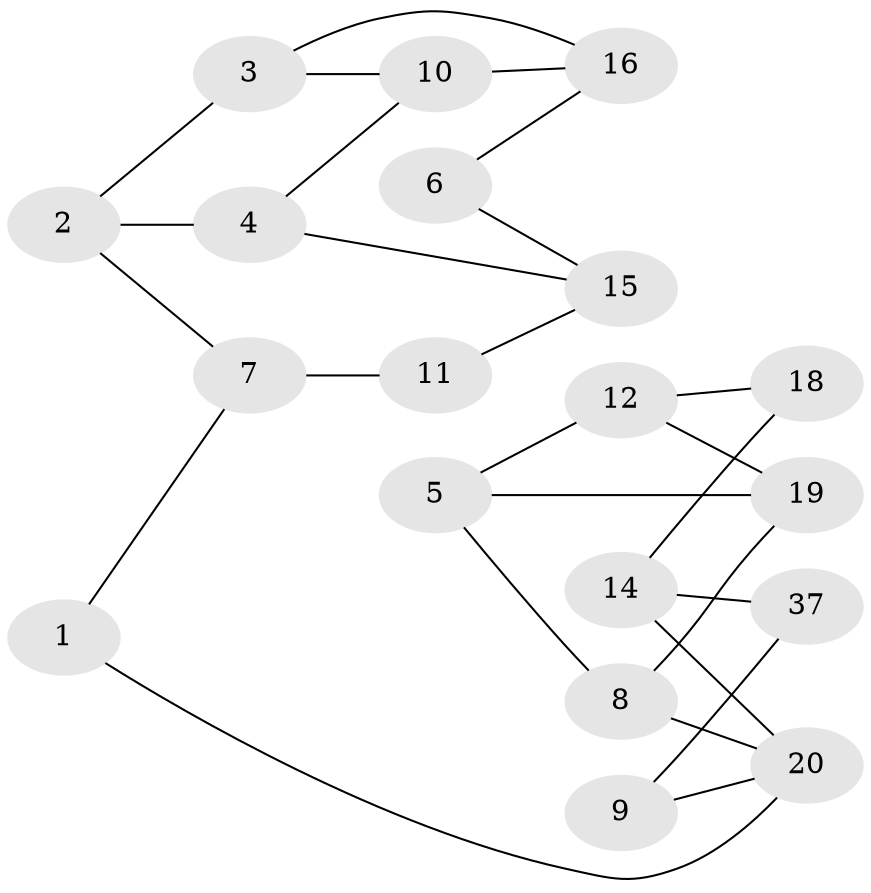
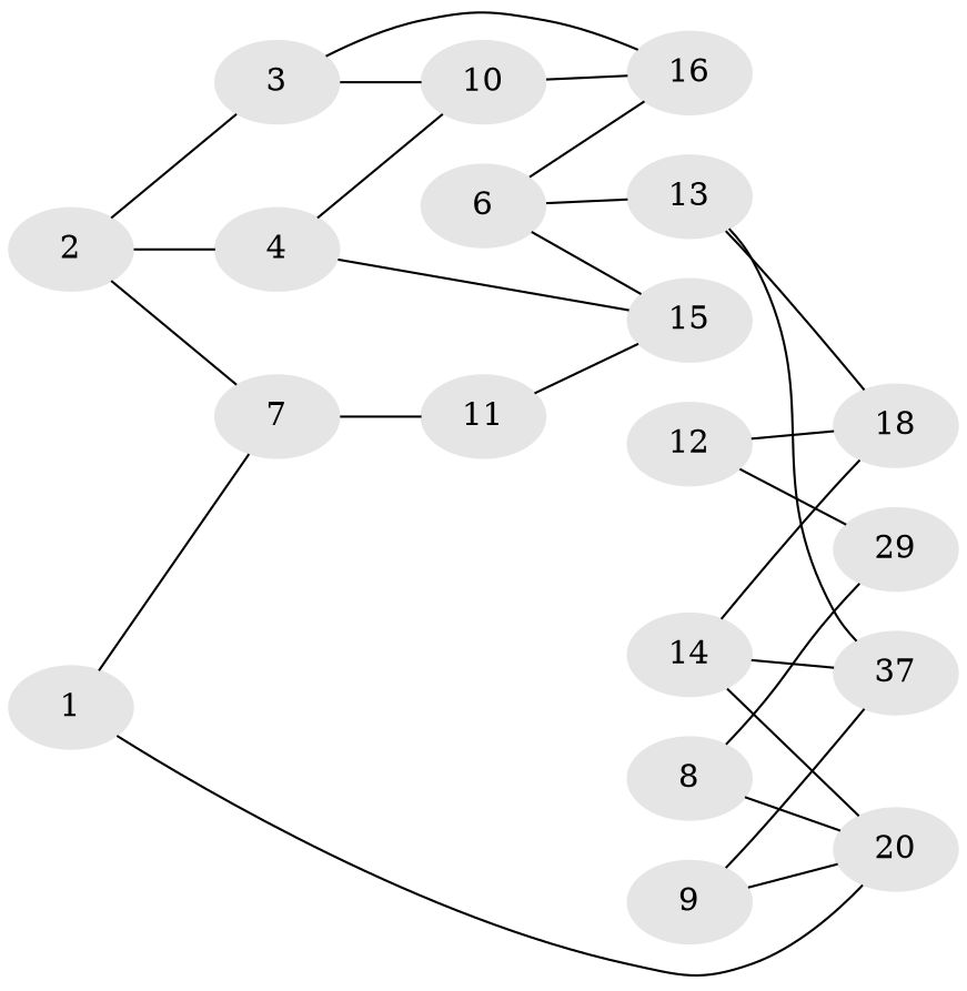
  graph {
    rankdir=LR
    node [color=gray90 style=filled]
    1
    7
    20
    11
    15
    2
    3
    4
    10
    16
-   5
    8
    12
-   19
+   19 [label=29]
    18
    6
+   13
    n18 [label=37]
    9
    14
    1 -- 7
    1 -- 20
    7 -- 11
    11 -- 15
    2 -- 7
    2 -- 3
    2 -- 4
    3 -- 10
    3 -- 16
    4 -- 15
    4 -- 10
    10 -- 16
-   5 -- 8
-   5 -- 12
-   5 -- 19
    8 -- 20
    8 -- 19
    12 -- 19
    12 -- 18
    6 -- 15
    6 -- 16
+   6 -- 13
+   13 -- 18
+   13 -- n18
    9 -- 20
    9 -- n18
    14 -- 20
    14 -- 18
    14 -- n18
  }
